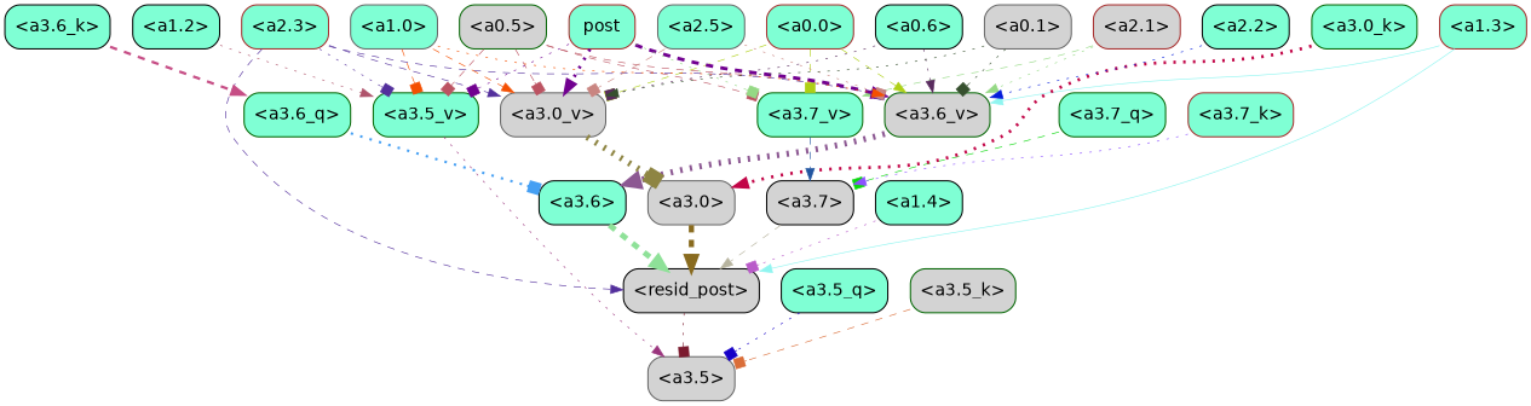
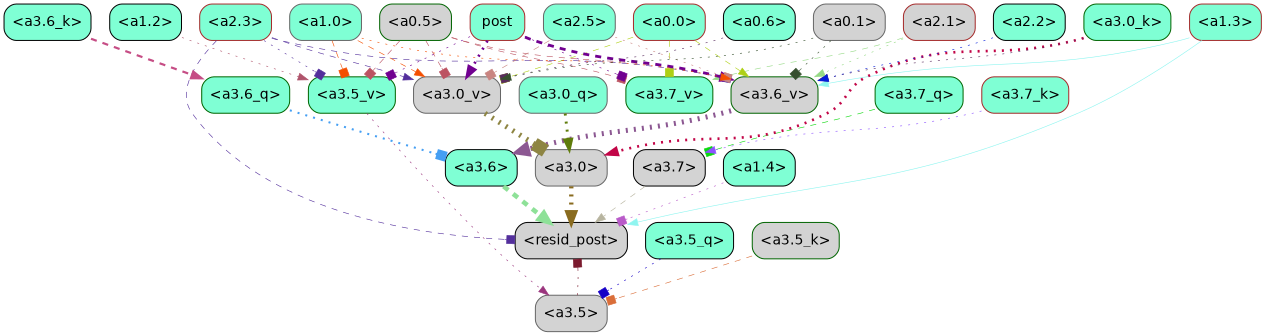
  strict digraph {
    splines=true
    node [color=black fillcolor=aquamarine fontname=Helvetica shape=box style="filled, rounded"]
    edge [arrowhead=normal color="#532f9c" penwidth=0.6 style=dotted]
    "<a3.7>" [fillcolor=lightgrey]
    "<resid_post>" [fillcolor=lightgrey]
    "<a3.6>"
    "<a3.5>" [color=gray40 fillcolor=lightgrey]
    "<a3.0>" [color=gray40 fillcolor=lightgrey]
    "<a2.3>" [color=brown]
    "<a3.6_v>" [color=darkgreen fillcolor=lightgrey]
    "<a3.5_v>" [color=darkgreen]
    "<a3.0_v>" [color=gray40 fillcolor=lightgrey]
    "<a1.4>"
    "<a1.3>" [color=brown]
    "<a3.7_q>" [color=darkgreen]
    "<a3.6_q>" [color=darkgreen]
    "<a3.5_q>"
+   "<a3.0_q>" [color=gray40]
    "<a3.7_k>" [color=brown]
    "<a3.6_k>"
    "<a3.5_k>" [color=darkgreen fillcolor=lightgrey]
    "<a3.0_k>" [color=darkgreen]
    "<a3.7_v>" [color=darkgreen]
    "<a2.1>" [color=brown fillcolor=lightgrey]
    "<a0.5>" [color=darkgreen fillcolor=lightgrey]
    "<a0.0>" [color=brown]
    n24 [color=brown label=post]
    "<a2.5>" [color=gray40]
    "<a2.2>"
    "<a1.0>" [color=gray40]
    "<a0.6>"
    "<a0.1>" [color=gray40 fillcolor=lightgrey]
    "<a1.2>"
    "<a3.7>" -> "<resid_post>" [color="#b7b49f" penwidth=0.6239100098609924 style=dashed]
    "<a3.6>" -> "<resid_post>" [color="#8ee198" penwidth=4.569062113761902 style=dashed]
-   "<resid_post>" -> "<a3.5>" [arrowhead=box color="#7b1a2e"]
-   "<a3.0>" -> "<resid_post>" [color="#896b1f" penwidth=4.283544182777405 style=dashed]
-   "<a2.3>" -> "<resid_post>" [style=dashed]
+   "<a3.5>" -> "<resid_post>" [arrowhead=box color="#7b1a2e"]
+   "<a3.0>" -> "<resid_post>" [color="#896b1f" penwidth=4.283544182777405]
+   "<a2.3>" -> "<resid_post>" [arrowhead=box style=dashed]
    "<a2.3>" -> "<a3.6_v>" [arrowhead=box style=dashed]
    "<a2.3>" -> "<a3.5_v>" [arrowhead=box]
    "<a2.3>" -> "<a3.0_v>" [style=dashed]
    "<a3.6_v>" -> "<a3.6>" [color="#8c5892" penwidth=4.981305837631226]
    "<a3.5_v>" -> "<a3.5>" [color="#9a347d"]
    "<a3.0_v>" -> "<a3.0>" [arrowhead=box color="#8e8543" penwidth=5.168330669403076]
    "<a1.4>" -> "<resid_post>" [arrowhead=box color="#b95bc9"]
    "<a1.3>" -> "<resid_post>" [color="#8ff5f0" arrowhead="" style=""]
    "<a1.3>" -> "<a3.6_v>" [color="#8ff5f0" arrowhead="" style=""]
    "<a3.7_q>" -> "<a3.7>" [arrowhead=box color="#0bd80e" style=dashed]
    "<a3.6_q>" -> "<a3.6>" [arrowhead=box color="#459ff3" penwidth=2.0347584784030914]
    "<a3.5_q>" -> "<a3.5>" [arrowhead=box color="#1600c7"]
+   "<a3.0_q>" -> "<a3.0>" [color="#5f7c0b" penwidth=2.8635367155075073]
    "<a3.7_k>" -> "<a3.7>" [color="#8c52ff"]
    "<a3.6_k>" -> "<a3.6_q>" [color="#c64d85" penwidth=2.1760786175727844 style=dashed]
    "<a3.5_k>" -> "<a3.5>" [arrowhead=box color="#da6e39" style=dashed]
    "<a3.0_k>" -> "<a3.0>" [color="#c20547" penwidth=2.632905662059784]
-   "<a3.7_v>" -> "<a3.7>" [color="#2155a0" style=dashed]
    "<a2.1>" -> "<a3.6_v>" [color="#95d985"]
    "<a2.1>" -> "<a3.7_v>" [color="#95d985" style=dashed]
    "<a0.5>" -> "<a3.6_v>" [color="#bc5362" style=dashed]
    "<a0.5>" -> "<a3.5_v>" [arrowhead=box color="#bc5362" style=dashed]
    "<a0.5>" -> "<a3.0_v>" [arrowhead=box color="#bc5362" style=dashed]
    "<a0.5>" -> "<a3.7_v>" [arrowhead=box color="#bc5362" style=dashed]
    "<a0.0>" -> "<a3.6_v>" [color="#aed015" style=dashed]
    "<a0.0>" -> "<a3.0_v>" [arrowhead=box color="#aed015" style=dashed]
    "<a0.0>" -> "<a3.7_v>" [arrowhead=box color="#aed015" style=dashed]
    n24 -> "<a3.6_v>" [color="#710090" penwidth=2.7825746536254883 style=dashed]
    n24 -> "<a3.5_v>" [arrowhead=box color="#710090"]
    n24 -> "<a3.0_v>" [color="#710090" penwidth=2.6950180530548096]
-   n24 -> "<a3.7_v>" [arrowhead=box color="#95d985"]
+   n24 -> "<a3.7_v>" [arrowhead=box color="#710090"]
    "<a2.5>" -> "<a3.6_v>" [arrowhead=box color="#c98581"]
    "<a2.5>" -> "<a3.0_v>" [arrowhead=box color="#c98581" style=dashed]
    "<a2.2>" -> "<a3.6_v>" [color="#031cdb"]
    "<a1.0>" -> "<a3.6_v>" [color="#f44f01"]
    "<a1.0>" -> "<a3.5_v>" [arrowhead=box color="#f44f01" style=dashed]
    "<a1.0>" -> "<a3.0_v>" [color="#f44f01" style=dashed]
-   "<a0.6>" -> "<a3.6_v>" [color="#592b5e"]
+   "<a3.0_k>" -> "<a3.6_v>" [color="#592b5e"]
    "<a0.6>" -> "<a3.0_v>" [arrowhead=box color="#592b5e"]
    "<a0.1>" -> "<a3.6_v>" [arrowhead=box color="#36502e"]
    "<a0.1>" -> "<a3.0_v>" [color="#36502e"]
    "<a1.2>" -> "<a3.5_v>" [color="#af536b"]
  }
